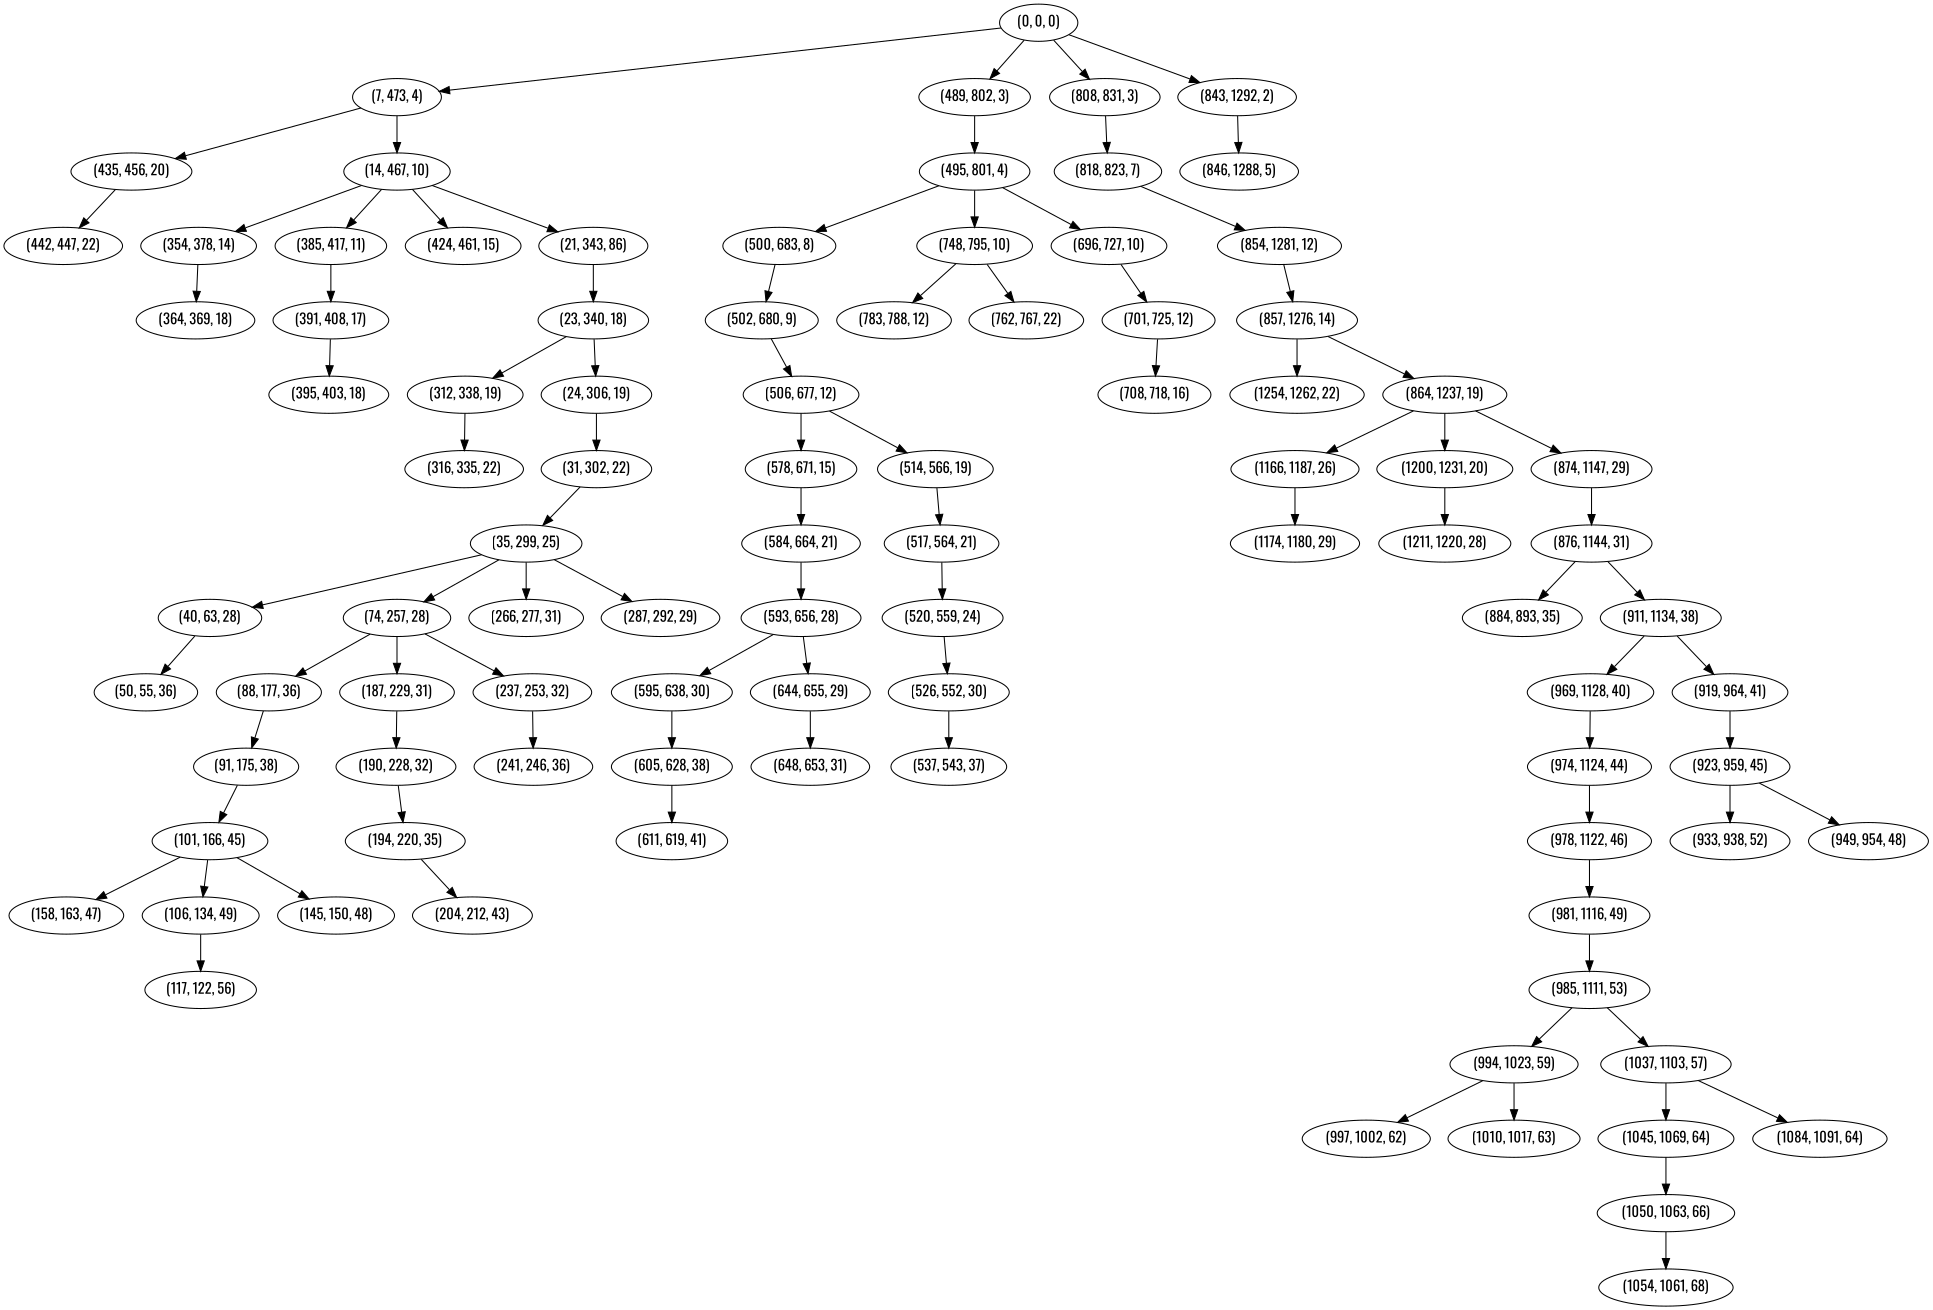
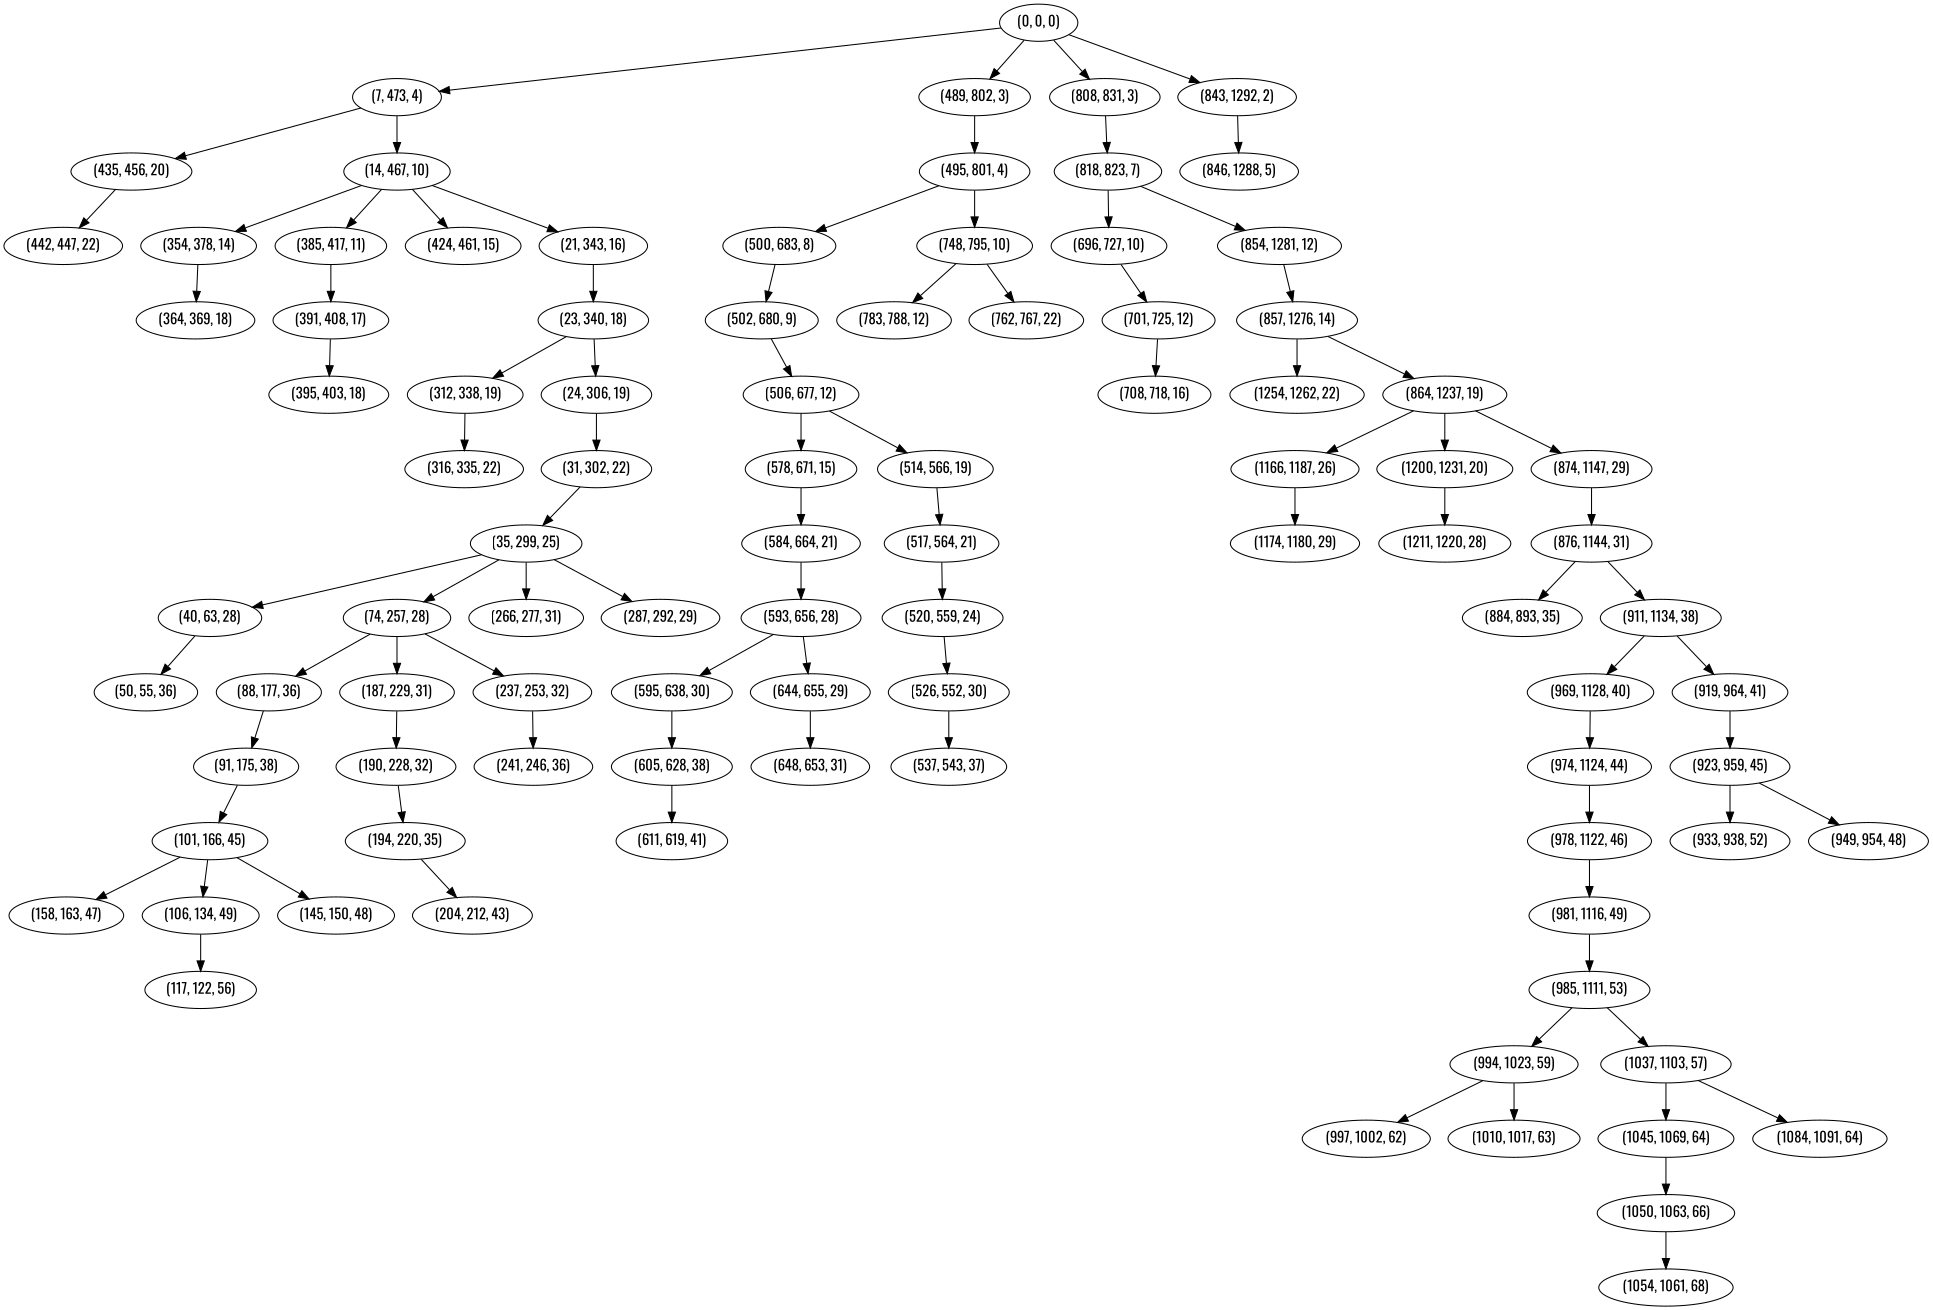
  digraph {
    fontname=Oswald
    node [fontname=Oswald]
    edge [fontname=Oswald]
    "(0, 0, 0)"
    "(7, 473, 4)"
    "(489, 802, 3)"
    "(808, 831, 3)"
    "(843, 1292, 2)"
    "(14, 467, 10)"
    "(435, 456, 20)"
    "(495, 801, 4)"
    "(818, 823, 7)"
    "(846, 1288, 5)"
-   "(21, 343, 16)" [label="(21, 343, 86)"]
+   "(21, 343, 16)"
    "(354, 378, 14)"
    "(385, 417, 11)"
    "(424, 461, 15)"
    "(23, 340, 18)"
    "(364, 369, 18)"
    "(391, 408, 17)"
    "(24, 306, 19)"
    "(312, 338, 19)"
    "(31, 302, 22)"
    "(316, 335, 22)"
    "(35, 299, 25)"
    "(40, 63, 28)"
    "(74, 257, 28)"
    "(266, 277, 31)"
    "(287, 292, 29)"
    "(50, 55, 36)"
    "(88, 177, 36)"
    "(187, 229, 31)"
    "(237, 253, 32)"
    "(91, 175, 38)"
    "(190, 228, 32)"
    "(241, 246, 36)"
    "(101, 166, 45)"
    "(106, 134, 49)"
    "(145, 150, 48)"
    "(158, 163, 47)"
    "(117, 122, 56)"
    "(194, 220, 35)"
    "(204, 212, 43)"
    "(395, 403, 18)"
    "(442, 447, 22)"
    "(500, 683, 8)"
    "(696, 727, 10)"
    "(748, 795, 10)"
    "(502, 680, 9)"
    "(701, 725, 12)"
    "(762, 767, 22)"
    "(783, 788, 12)"
    "(506, 677, 12)"
    "(514, 566, 19)"
    "(578, 671, 15)"
    "(517, 564, 21)"
    "(584, 664, 21)"
    "(520, 559, 24)"
    "(526, 552, 30)"
    "(537, 543, 37)"
    "(593, 656, 28)"
    "(595, 638, 30)"
    "(644, 655, 29)"
    "(605, 628, 38)"
    "(648, 653, 31)"
    "(611, 619, 41)"
    "(708, 718, 16)"
    "(854, 1281, 12)"
    "(857, 1276, 14)"
    "(864, 1237, 19)"
    "(1254, 1262, 22)"
    "(874, 1147, 29)"
    "(1166, 1187, 26)"
    "(1200, 1231, 20)"
    "(876, 1144, 31)"
    "(1174, 1180, 29)"
    "(1211, 1220, 28)"
    "(884, 893, 35)"
    "(911, 1134, 38)"
    "(919, 964, 41)"
    "(969, 1128, 40)"
    "(923, 959, 45)"
    "(974, 1124, 44)"
    "(933, 938, 52)"
    "(949, 954, 48)"
    "(978, 1122, 46)"
    "(981, 1116, 49)"
    "(985, 1111, 53)"
    "(994, 1023, 59)"
    "(1037, 1103, 57)"
    "(997, 1002, 62)"
    "(1010, 1017, 63)"
    "(1045, 1069, 64)"
    "(1084, 1091, 64)"
    "(1050, 1063, 66)"
    "(1054, 1061, 68)"
    "(0, 0, 0)" -> "(7, 473, 4)"
    "(0, 0, 0)" -> "(489, 802, 3)"
    "(0, 0, 0)" -> "(808, 831, 3)"
    "(0, 0, 0)" -> "(843, 1292, 2)"
    "(7, 473, 4)" -> "(14, 467, 10)"
    "(7, 473, 4)" -> "(435, 456, 20)"
    "(489, 802, 3)" -> "(495, 801, 4)"
    "(808, 831, 3)" -> "(818, 823, 7)"
    "(843, 1292, 2)" -> "(846, 1288, 5)"
    "(14, 467, 10)" -> "(21, 343, 16)"
    "(14, 467, 10)" -> "(354, 378, 14)"
    "(14, 467, 10)" -> "(385, 417, 11)"
    "(14, 467, 10)" -> "(424, 461, 15)"
    "(435, 456, 20)" -> "(442, 447, 22)"
    "(495, 801, 4)" -> "(500, 683, 8)"
-   "(495, 801, 4)" -> "(696, 727, 10)"
+   "(818, 823, 7)" -> "(696, 727, 10)"
    "(495, 801, 4)" -> "(748, 795, 10)"
    "(818, 823, 7)" -> "(854, 1281, 12)"
    "(21, 343, 16)" -> "(23, 340, 18)"
    "(354, 378, 14)" -> "(364, 369, 18)"
    "(385, 417, 11)" -> "(391, 408, 17)"
    "(23, 340, 18)" -> "(24, 306, 19)"
    "(23, 340, 18)" -> "(312, 338, 19)"
    "(391, 408, 17)" -> "(395, 403, 18)"
    "(24, 306, 19)" -> "(31, 302, 22)"
    "(312, 338, 19)" -> "(316, 335, 22)"
    "(31, 302, 22)" -> "(35, 299, 25)"
    "(35, 299, 25)" -> "(40, 63, 28)"
    "(35, 299, 25)" -> "(74, 257, 28)"
    "(35, 299, 25)" -> "(266, 277, 31)"
    "(35, 299, 25)" -> "(287, 292, 29)"
    "(40, 63, 28)" -> "(50, 55, 36)"
    "(74, 257, 28)" -> "(88, 177, 36)"
    "(74, 257, 28)" -> "(187, 229, 31)"
    "(74, 257, 28)" -> "(237, 253, 32)"
    "(88, 177, 36)" -> "(91, 175, 38)"
    "(187, 229, 31)" -> "(190, 228, 32)"
    "(237, 253, 32)" -> "(241, 246, 36)"
    "(91, 175, 38)" -> "(101, 166, 45)"
    "(190, 228, 32)" -> "(194, 220, 35)"
    "(101, 166, 45)" -> "(106, 134, 49)"
    "(101, 166, 45)" -> "(145, 150, 48)"
    "(101, 166, 45)" -> "(158, 163, 47)"
    "(106, 134, 49)" -> "(117, 122, 56)"
    "(194, 220, 35)" -> "(204, 212, 43)"
    "(500, 683, 8)" -> "(502, 680, 9)"
    "(696, 727, 10)" -> "(701, 725, 12)"
    "(748, 795, 10)" -> "(762, 767, 22)"
    "(748, 795, 10)" -> "(783, 788, 12)"
    "(502, 680, 9)" -> "(506, 677, 12)"
    "(701, 725, 12)" -> "(708, 718, 16)"
    "(506, 677, 12)" -> "(514, 566, 19)"
    "(506, 677, 12)" -> "(578, 671, 15)"
    "(514, 566, 19)" -> "(517, 564, 21)"
    "(578, 671, 15)" -> "(584, 664, 21)"
    "(517, 564, 21)" -> "(520, 559, 24)"
    "(584, 664, 21)" -> "(593, 656, 28)"
    "(520, 559, 24)" -> "(526, 552, 30)"
    "(526, 552, 30)" -> "(537, 543, 37)"
    "(593, 656, 28)" -> "(595, 638, 30)"
    "(593, 656, 28)" -> "(644, 655, 29)"
    "(595, 638, 30)" -> "(605, 628, 38)"
    "(644, 655, 29)" -> "(648, 653, 31)"
    "(605, 628, 38)" -> "(611, 619, 41)"
    "(854, 1281, 12)" -> "(857, 1276, 14)"
    "(857, 1276, 14)" -> "(864, 1237, 19)"
    "(857, 1276, 14)" -> "(1254, 1262, 22)"
    "(864, 1237, 19)" -> "(874, 1147, 29)"
    "(864, 1237, 19)" -> "(1166, 1187, 26)"
    "(864, 1237, 19)" -> "(1200, 1231, 20)"
    "(874, 1147, 29)" -> "(876, 1144, 31)"
    "(1166, 1187, 26)" -> "(1174, 1180, 29)"
    "(1200, 1231, 20)" -> "(1211, 1220, 28)"
    "(876, 1144, 31)" -> "(884, 893, 35)"
    "(876, 1144, 31)" -> "(911, 1134, 38)"
    "(911, 1134, 38)" -> "(919, 964, 41)"
    "(911, 1134, 38)" -> "(969, 1128, 40)"
    "(919, 964, 41)" -> "(923, 959, 45)"
    "(969, 1128, 40)" -> "(974, 1124, 44)"
    "(923, 959, 45)" -> "(933, 938, 52)"
    "(923, 959, 45)" -> "(949, 954, 48)"
    "(974, 1124, 44)" -> "(978, 1122, 46)"
    "(978, 1122, 46)" -> "(981, 1116, 49)"
    "(981, 1116, 49)" -> "(985, 1111, 53)"
    "(985, 1111, 53)" -> "(994, 1023, 59)"
    "(985, 1111, 53)" -> "(1037, 1103, 57)"
    "(994, 1023, 59)" -> "(997, 1002, 62)"
    "(994, 1023, 59)" -> "(1010, 1017, 63)"
    "(1037, 1103, 57)" -> "(1045, 1069, 64)"
    "(1037, 1103, 57)" -> "(1084, 1091, 64)"
    "(1045, 1069, 64)" -> "(1050, 1063, 66)"
    "(1050, 1063, 66)" -> "(1054, 1061, 68)"
  }
